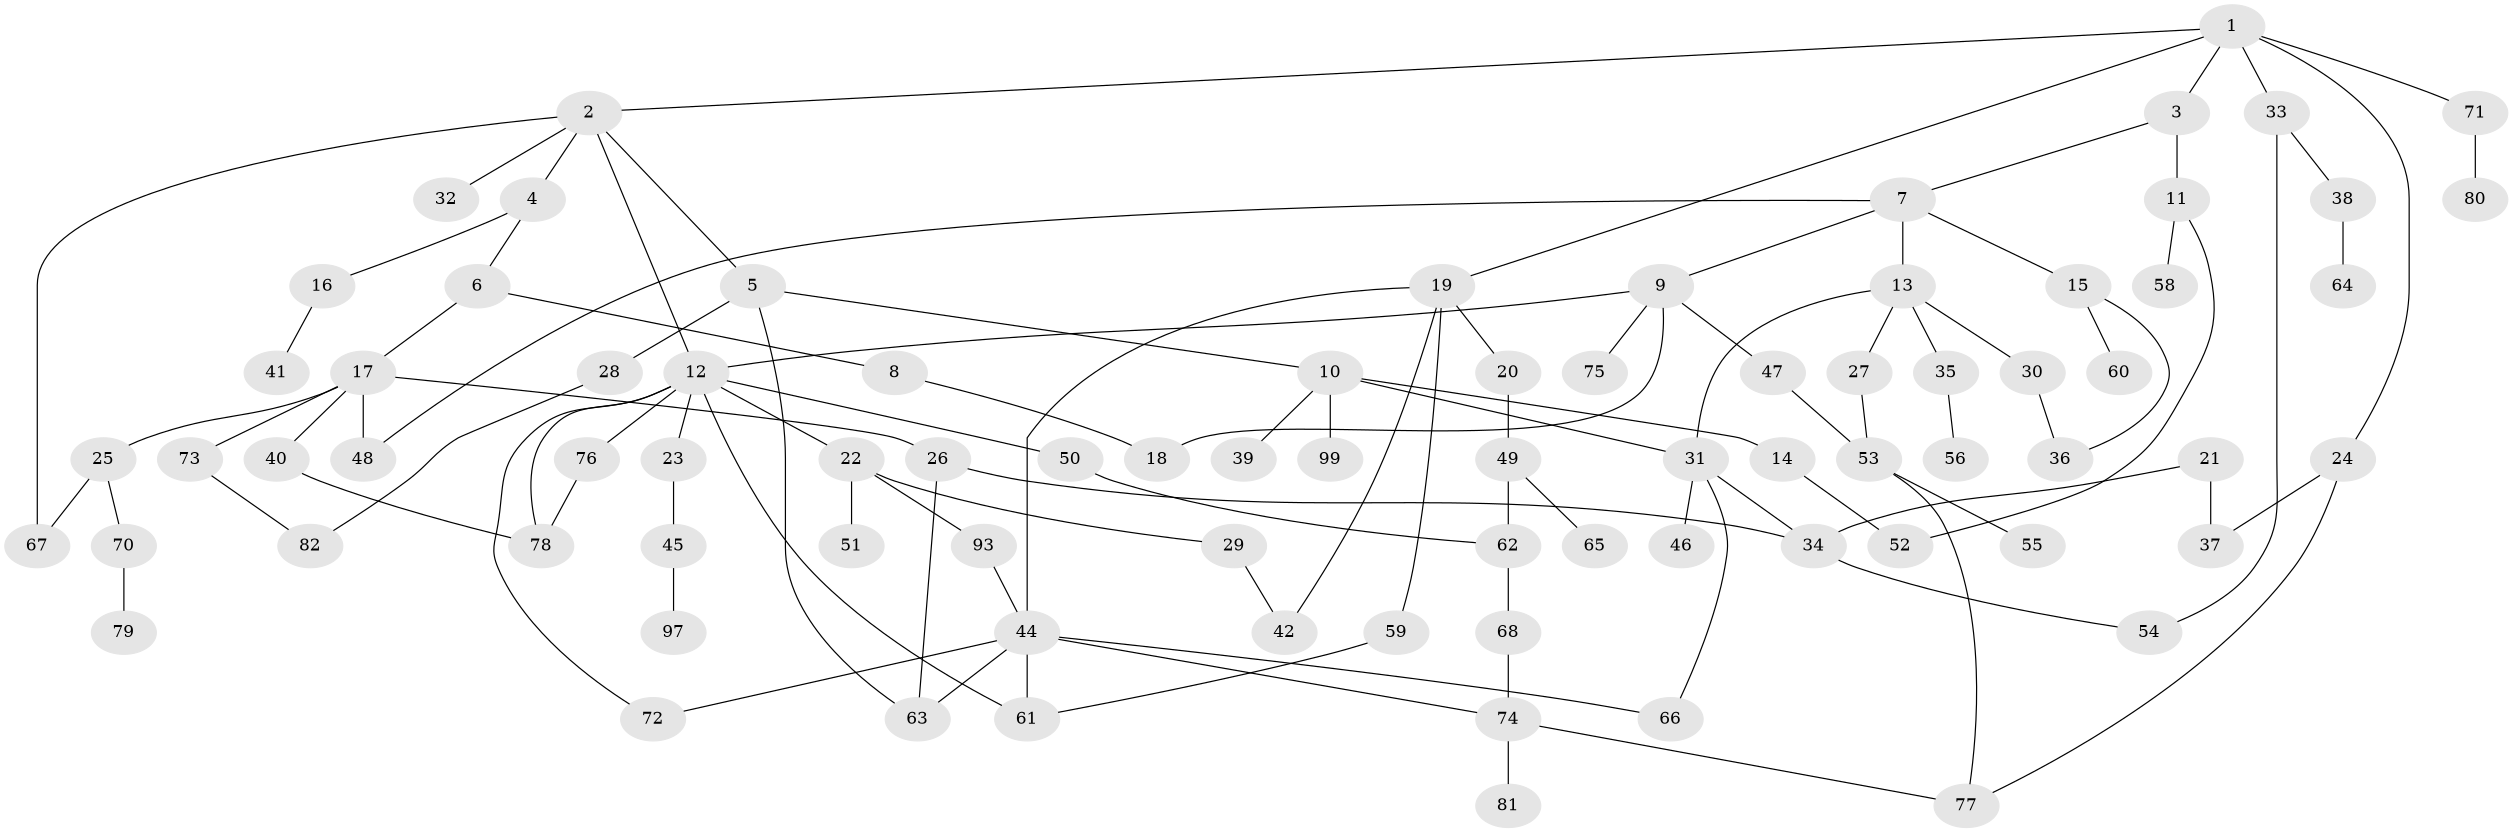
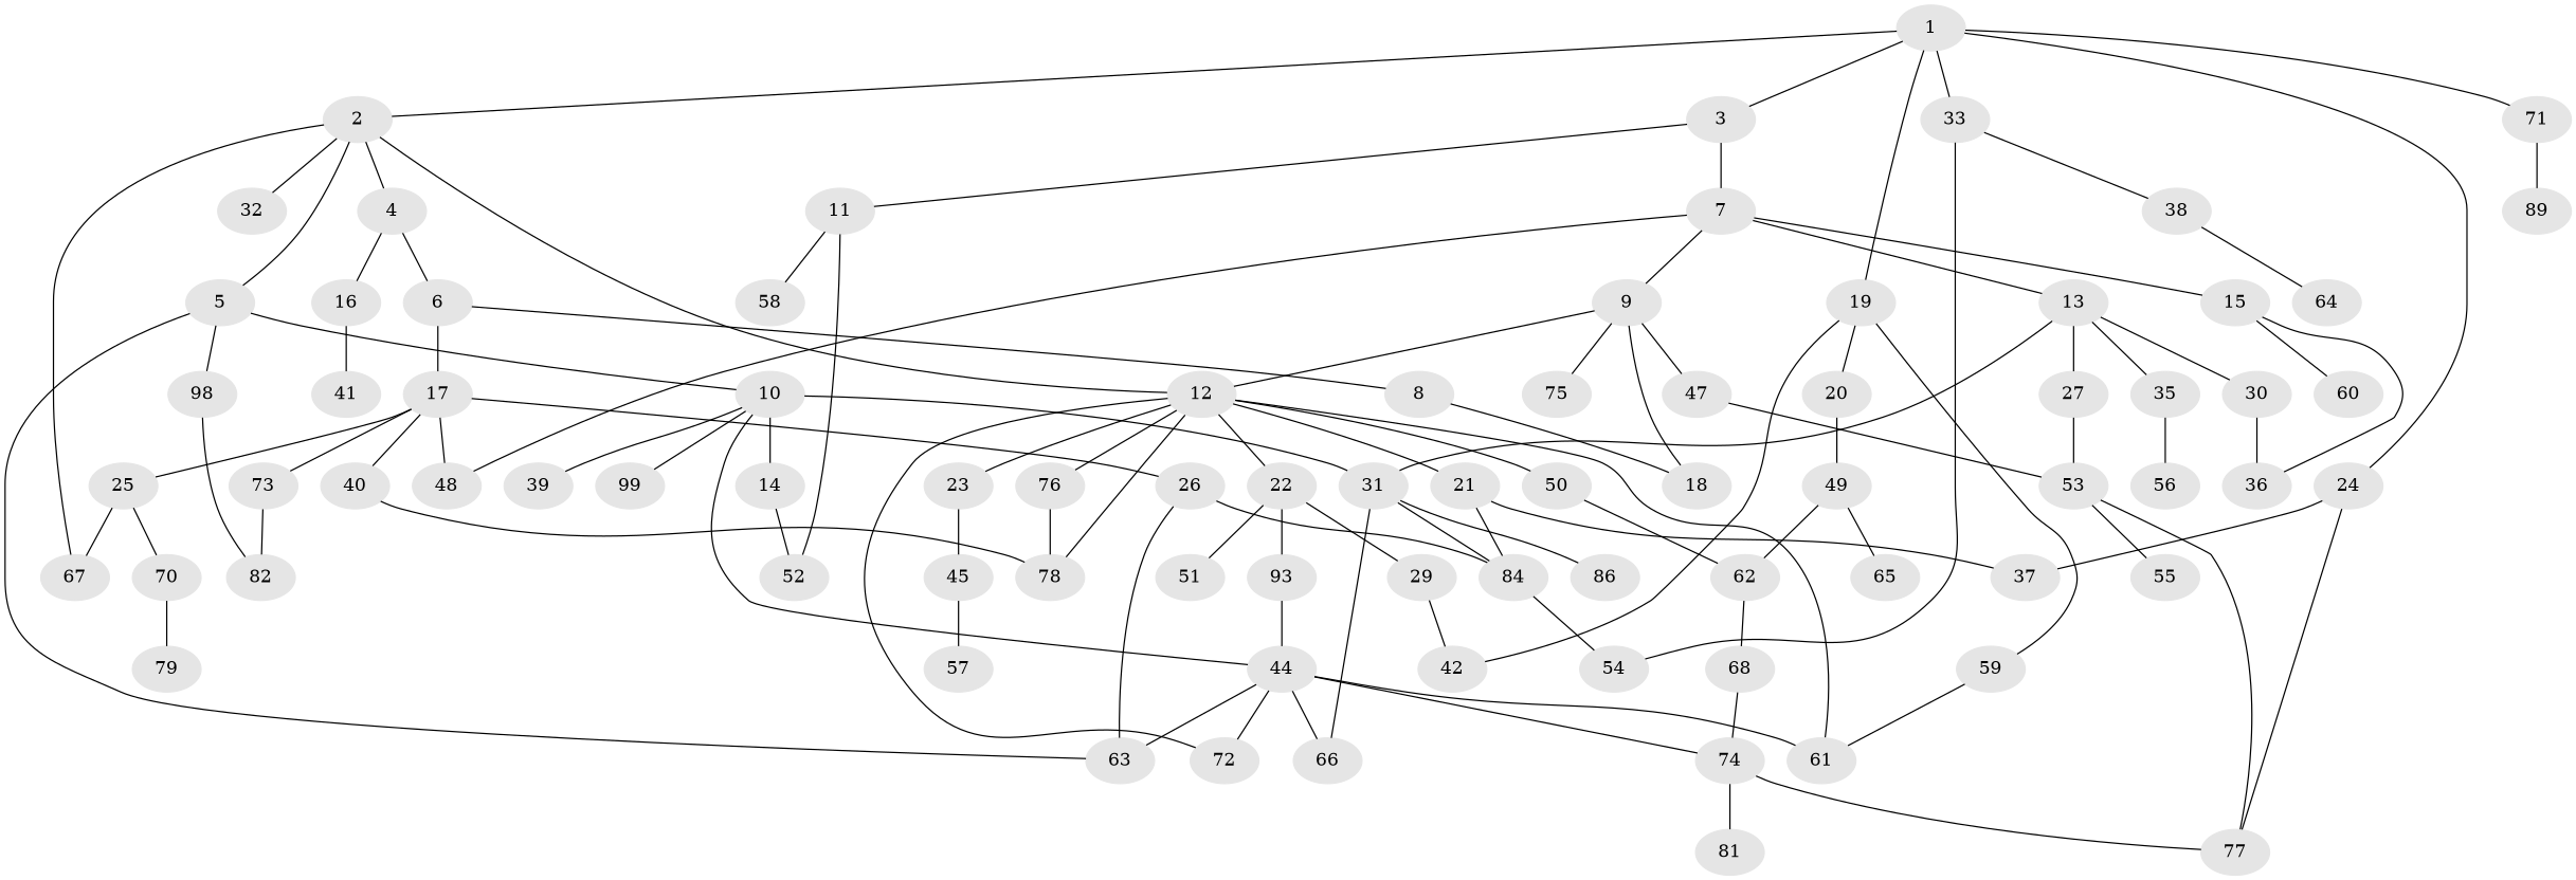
  graph {
    node [color=gray90 style=filled]
    1
    2
    3
    19
    24
    33
    71
    4
    5
    12
    32
    67
    7
    11
    20
    42
    44
    59
    37
    77
    38
    54
-   80
+   80 [label=89]
    6
    16
    10
-   28
+   28 [label=98]
    63
    21
    22
    23
    50
    61
    72
    76
    78
    9
    13
    15
    48
    52
    58
    8
    17
    41
    14
    31
    39
    n49 [label=99]
    82
    18
    25
    26
    40
    73
    47
    75
    27
    30
    35
    36
    60
    53
-   34
-   46
+   34 [label=84]
+   46 [label=86]
    66
    29
    n68 [label=93]
    51
    45
    62
    56
    70
    49
    74
    65
-   57 [label=97]
+   57
    79
    55
    64
    81
    68
    1 -- 2
    1 -- 3
    1 -- 19
    1 -- 24
    1 -- 33
    1 -- 71
    2 -- 4
    2 -- 5
    2 -- 12
    2 -- 32
    2 -- 67
    3 -- 7
    3 -- 11
    19 -- 20
    19 -- 42
-   19 -- 44
+   10 -- 44
    19 -- 59
    24 -- 37
    24 -- 77
    33 -- 38
    33 -- 54
    71 -- 80
    4 -- 6
    4 -- 16
    5 -- 10
    5 -- 28
    5 -- 63
+   12 -- 21
    12 -- 22
    12 -- 23
    12 -- 50
    12 -- 61
    12 -- 72
    12 -- 76
    12 -- 78
    7 -- 9
    7 -- 13
    7 -- 15
    7 -- 48
    11 -- 52
    11 -- 58
    20 -- 49
    44 -- 63
    44 -- 61
    44 -- 72
    44 -- 66
    44 -- 74
    59 -- 61
    38 -- 64
    6 -- 8
    6 -- 17
    16 -- 41
    10 -- 14
    10 -- 31
    10 -- 39
    10 -- n49
    28 -- 82
    21 -- 37
    21 -- 34
    22 -- 29
    22 -- n68
    22 -- 51
    23 -- 45
    50 -- 62
    76 -- 78
    9 -- 12
    9 -- 18
    9 -- 47
    9 -- 75
    13 -- 31
    13 -- 27
    13 -- 30
    13 -- 35
    15 -- 36
    15 -- 60
    8 -- 18
    17 -- 48
    17 -- 25
    17 -- 26
    17 -- 40
    17 -- 73
    14 -- 52
    31 -- 34
    31 -- 46
    31 -- 66
    25 -- 67
    25 -- 70
    26 -- 63
    26 -- 34
    40 -- 78
    73 -- 82
    47 -- 53
    27 -- 53
    30 -- 36
    35 -- 56
    53 -- 77
    53 -- 55
    34 -- 54
    29 -- 42
    n68 -- 44
    45 -- 57
    62 -- 68
    70 -- 79
    49 -- 62
    49 -- 65
    74 -- 77
    74 -- 81
    68 -- 74
  }
